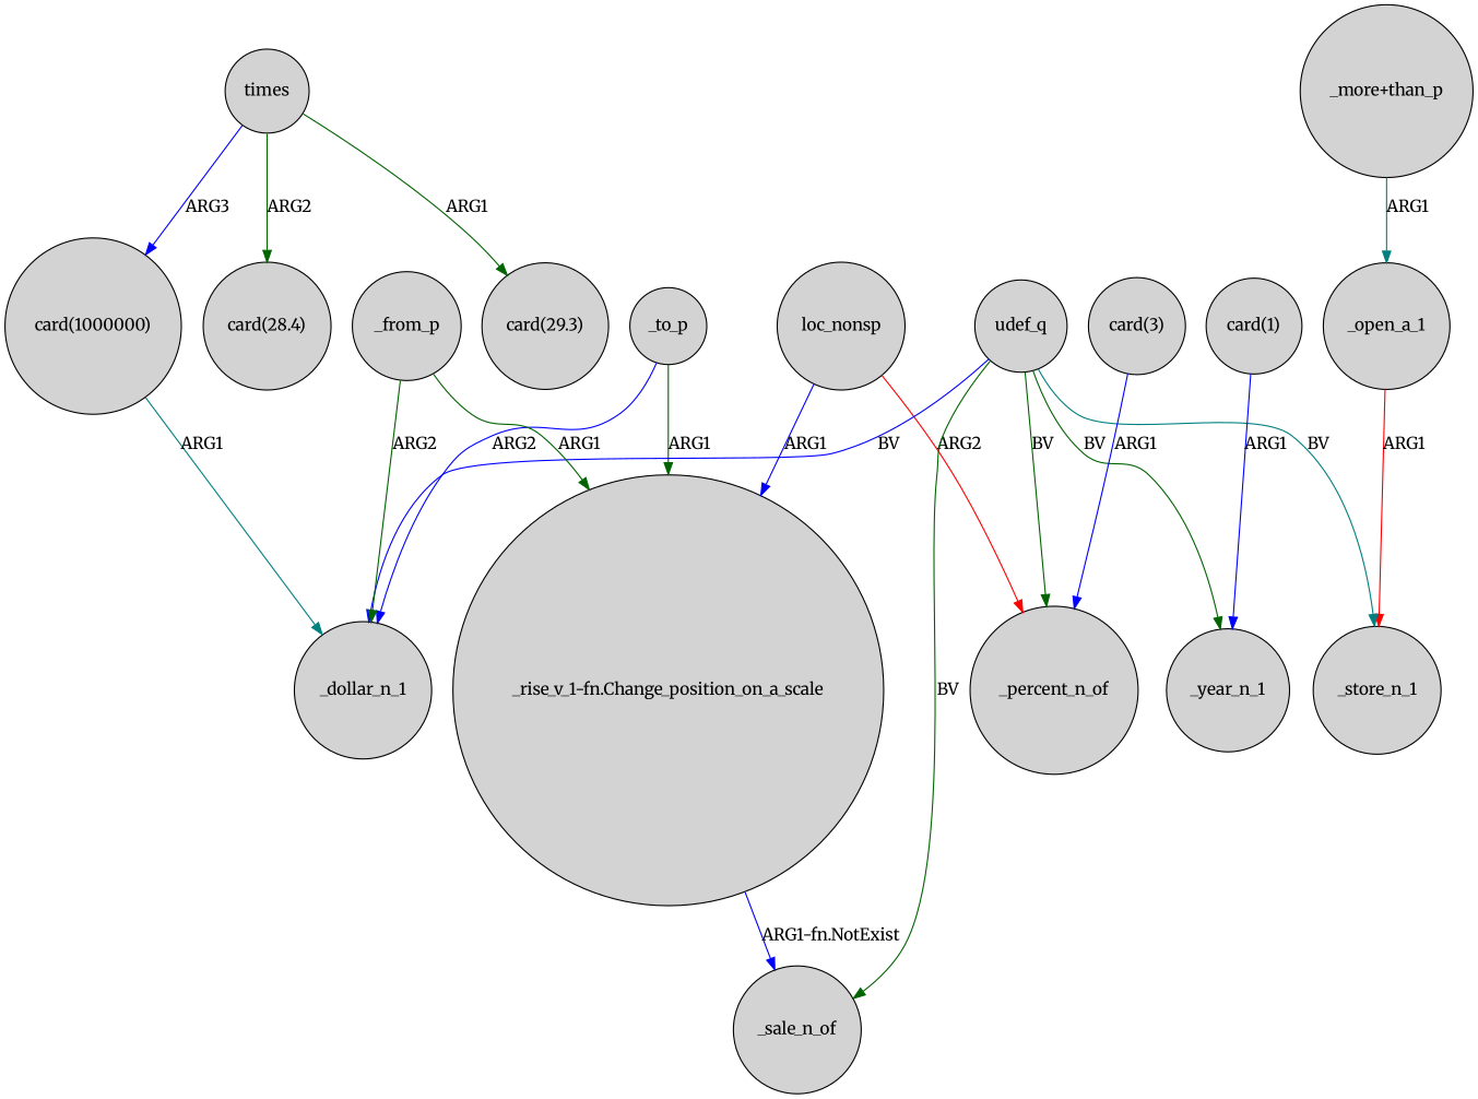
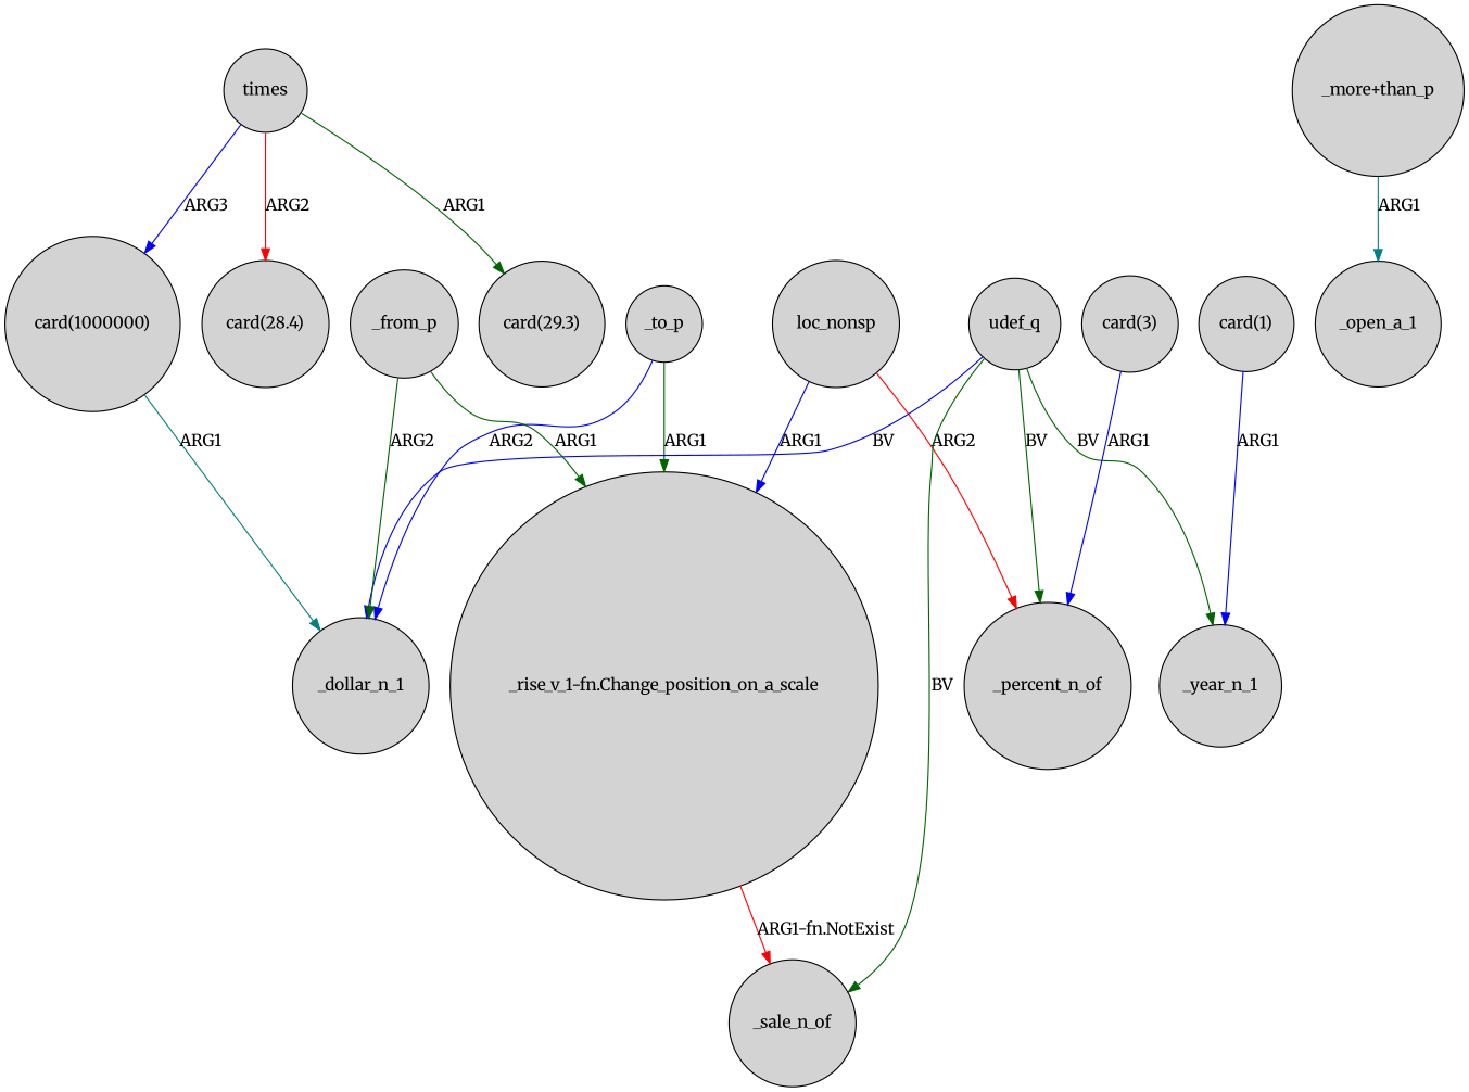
  digraph {
    fontname=Merriweather
    node [fontname=Merriweather shape=circle style=filled]
    edge [color=darkgreen fontname=Merriweather]
    "card(1000000)"
    _dollar_n_1
    "_more+than_p"
    _open_a_1
-   _store_n_1
    _to_p
    "_rise_v_1-fn.Change_position_on_a_scale"
    _sale_n_of
    times
    "card(29.3)"
    "card(28.4)"
    loc_nonsp
    _percent_n_of
    udef_q
    _year_n_1
    "card(1)"
    _from_p
    "card(3)"
    "card(1000000)" -> _dollar_n_1 [color=teal label=ARG1]
    "_more+than_p" -> _open_a_1 [color=teal label=ARG1]
-   _open_a_1 -> _store_n_1 [color=red label=ARG1]
    _to_p -> _dollar_n_1 [color=blue label=ARG2]
    _to_p -> "_rise_v_1-fn.Change_position_on_a_scale" [label=ARG1]
-   "_rise_v_1-fn.Change_position_on_a_scale" -> _sale_n_of [color=blue label="ARG1-fn.NotExist"]
+   "_rise_v_1-fn.Change_position_on_a_scale" -> _sale_n_of [color=red label="ARG1-fn.NotExist"]
    times -> "card(1000000)" [color=blue label=ARG3]
    times -> "card(29.3)" [label=ARG1]
-   times -> "card(28.4)" [label=ARG2]
+   times -> "card(28.4)" [color=red label=ARG2]
    loc_nonsp -> "_rise_v_1-fn.Change_position_on_a_scale" [color=blue label=ARG1]
    loc_nonsp -> _percent_n_of [color=red label=ARG2]
    udef_q -> _dollar_n_1 [color=blue label=BV]
-   udef_q -> _store_n_1 [color=teal label=BV]
    udef_q -> _sale_n_of [label=BV]
    udef_q -> _percent_n_of [label=BV]
    udef_q -> _year_n_1 [label=BV]
    "card(1)" -> _year_n_1 [color=blue label=ARG1]
    _from_p -> _dollar_n_1 [label=ARG2]
    _from_p -> "_rise_v_1-fn.Change_position_on_a_scale" [label=ARG1]
    "card(3)" -> _percent_n_of [color=blue label=ARG1]
  }
